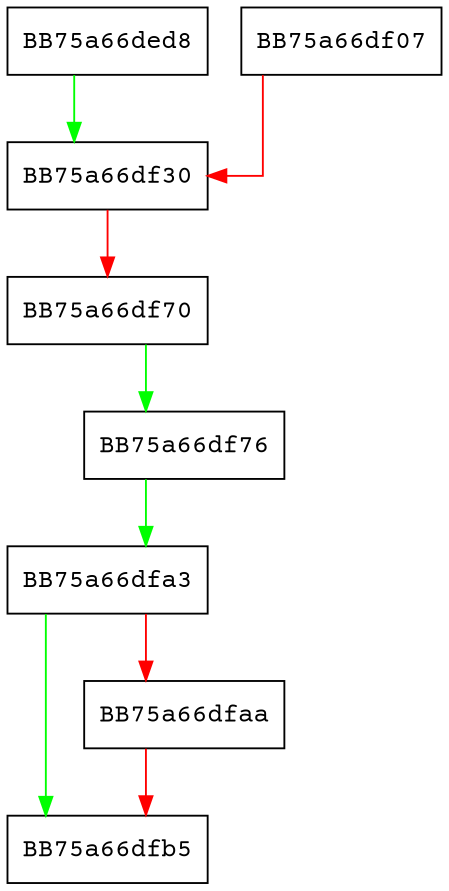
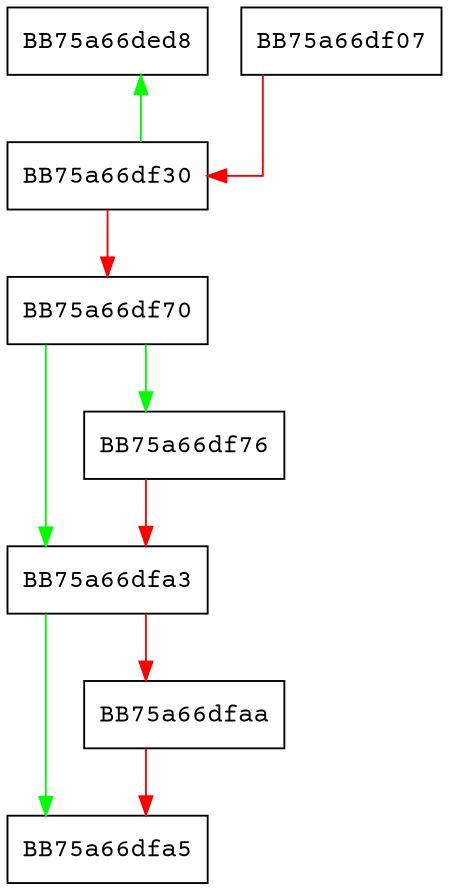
  digraph {
    fontname="Courier Prime"
    splines=ortho
    node [fontname="Courier Prime" shape=box]
    edge [color=red fontname="Courier Prime"]
    BB75a66ded8
    BB75a66df30
    BB75a66df70
    BB75a66dfa3
-   BB75a66dfb5
+   BB75a66dfb5 [label=BB75a66dfa5]
    BB75a66dfaa
    BB75a66df76
    BB75a66df07
-   BB75a66ded8 -> BB75a66df30 [color=green]
+   BB75a66df30 -> BB75a66ded8 [color=green]
    BB75a66df30 -> BB75a66df70
+   BB75a66df70 -> BB75a66dfa3 [color=green]
    BB75a66df70 -> BB75a66df76 [color=green]
    BB75a66dfa3 -> BB75a66dfb5 [color=green]
    BB75a66dfa3 -> BB75a66dfaa
    BB75a66dfaa -> BB75a66dfb5
-   BB75a66df76 -> BB75a66dfa3 [color=green]
+   BB75a66df76 -> BB75a66dfa3
    BB75a66df07 -> BB75a66df30
  }
